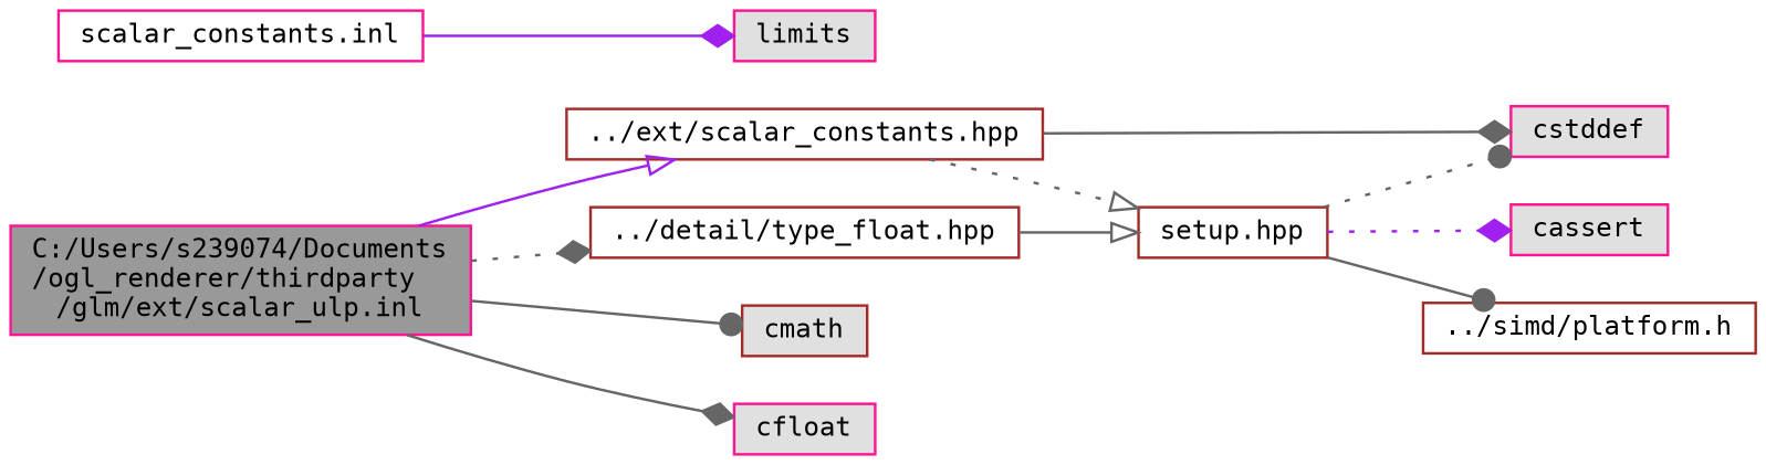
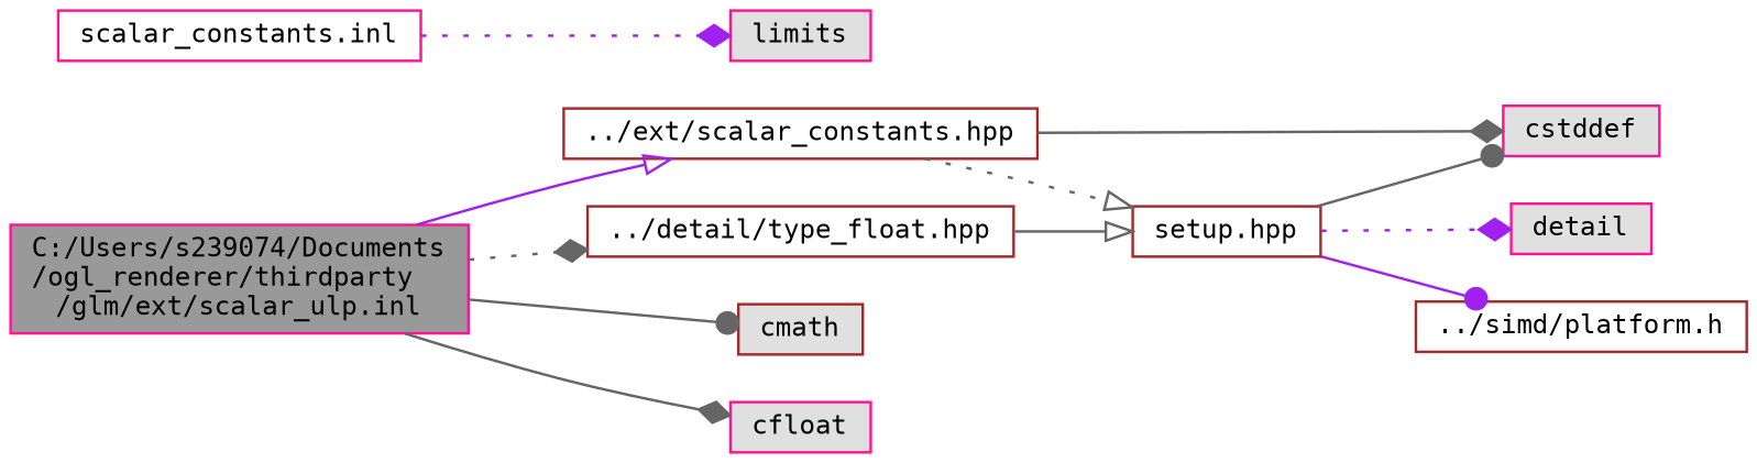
  digraph {
    rankdir=LR
    node [color=deeppink fillcolor=white fontname=Terminal fontsize=10 shape=box style=filled]
    edge [arrowhead=diamond color=gray40 fontname=Terminal fontsize=10 labelfontname=Helvetica labelfontsize=10 style=solid]
    n1 [fillcolor=grey60 fontcolor=black height=0.2 label="C:/Users/s239074/Documents\l/ogl_renderer/thirdparty\l/glm/ext/scalar_ulp.inl" width=0.4]
    n2 [color=brown height=0.2 label="../detail/type_float.hpp" width=0.4]
    n3 [color=brown height=0.2 label="../ext/scalar_constants.hpp" width=0.4]
    n4 [color=brown fillcolor="#E0E0E0" height=0.2 label=cmath width=0.4]
    n5 [fillcolor="#E0E0E0" height=0.2 label=cfloat width=0.4]
    n6 [color=brown height=0.2 label="setup.hpp" width=0.4]
    n7 [fillcolor="#E0E0E0" height=0.2 label=cstddef width=0.4]
-   n8 [fillcolor="#E0E0E0" height=0.2 label=cassert width=0.4]
+   n8 [fillcolor="#E0E0E0" height=0.2 label=detail width=0.4]
    n9 [color=brown height=0.2 label="../simd/platform.h" width=0.4]
    n10 [height=0.2 label="scalar_constants.inl" width=0.4]
    n11 [fillcolor="#E0E0E0" height=0.2 label=limits width=0.4]
    n1 -> n2 [style=dotted]
    n1 -> n3 [arrowhead=onormal color=purple]
    n1 -> n4 [arrowhead=dot]
    n1 -> n5
    n2 -> n6 [arrowhead=onormal]
    n3 -> n6 [arrowhead=onormal style=dotted]
    n3 -> n7
-   n6 -> n7 [arrowhead=dot style=dotted]
+   n6 -> n7 [arrowhead=dot]
    n6 -> n8 [color=purple style=dotted]
-   n6 -> n9 [arrowhead=dot]
-   n10 -> n11 [color=purple]
+   n6 -> n9 [arrowhead=dot color=purple]
+   n10 -> n11 [color=purple style=dotted]
  }
